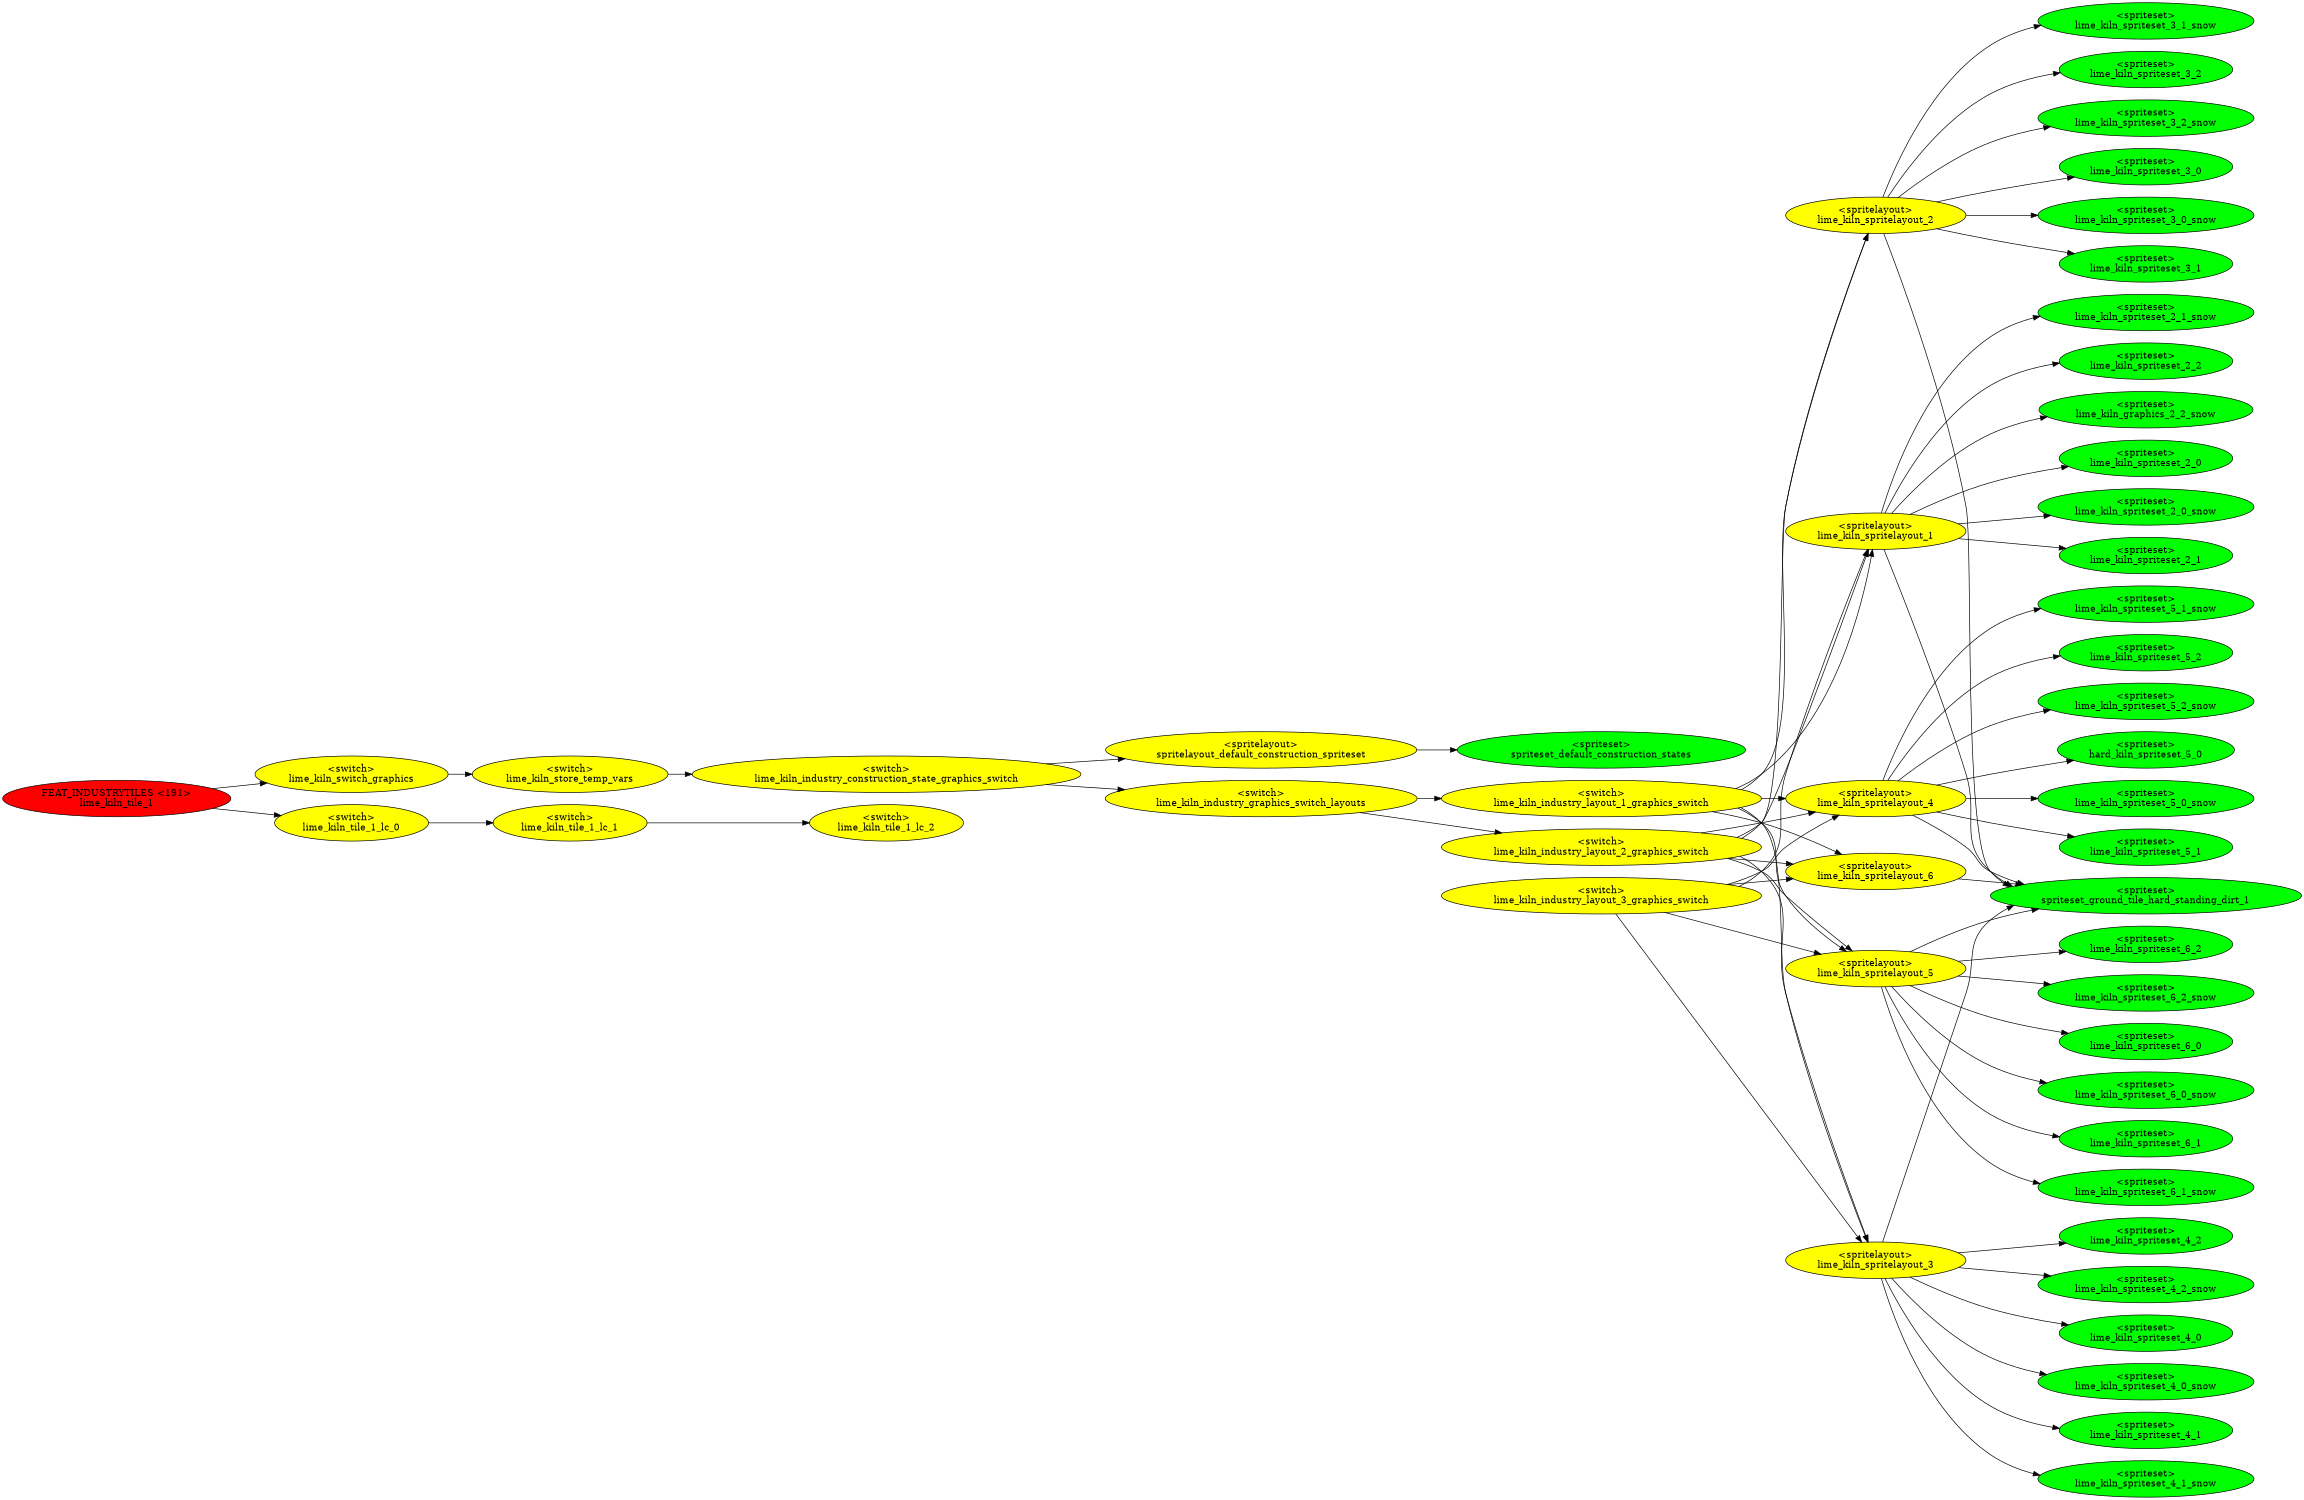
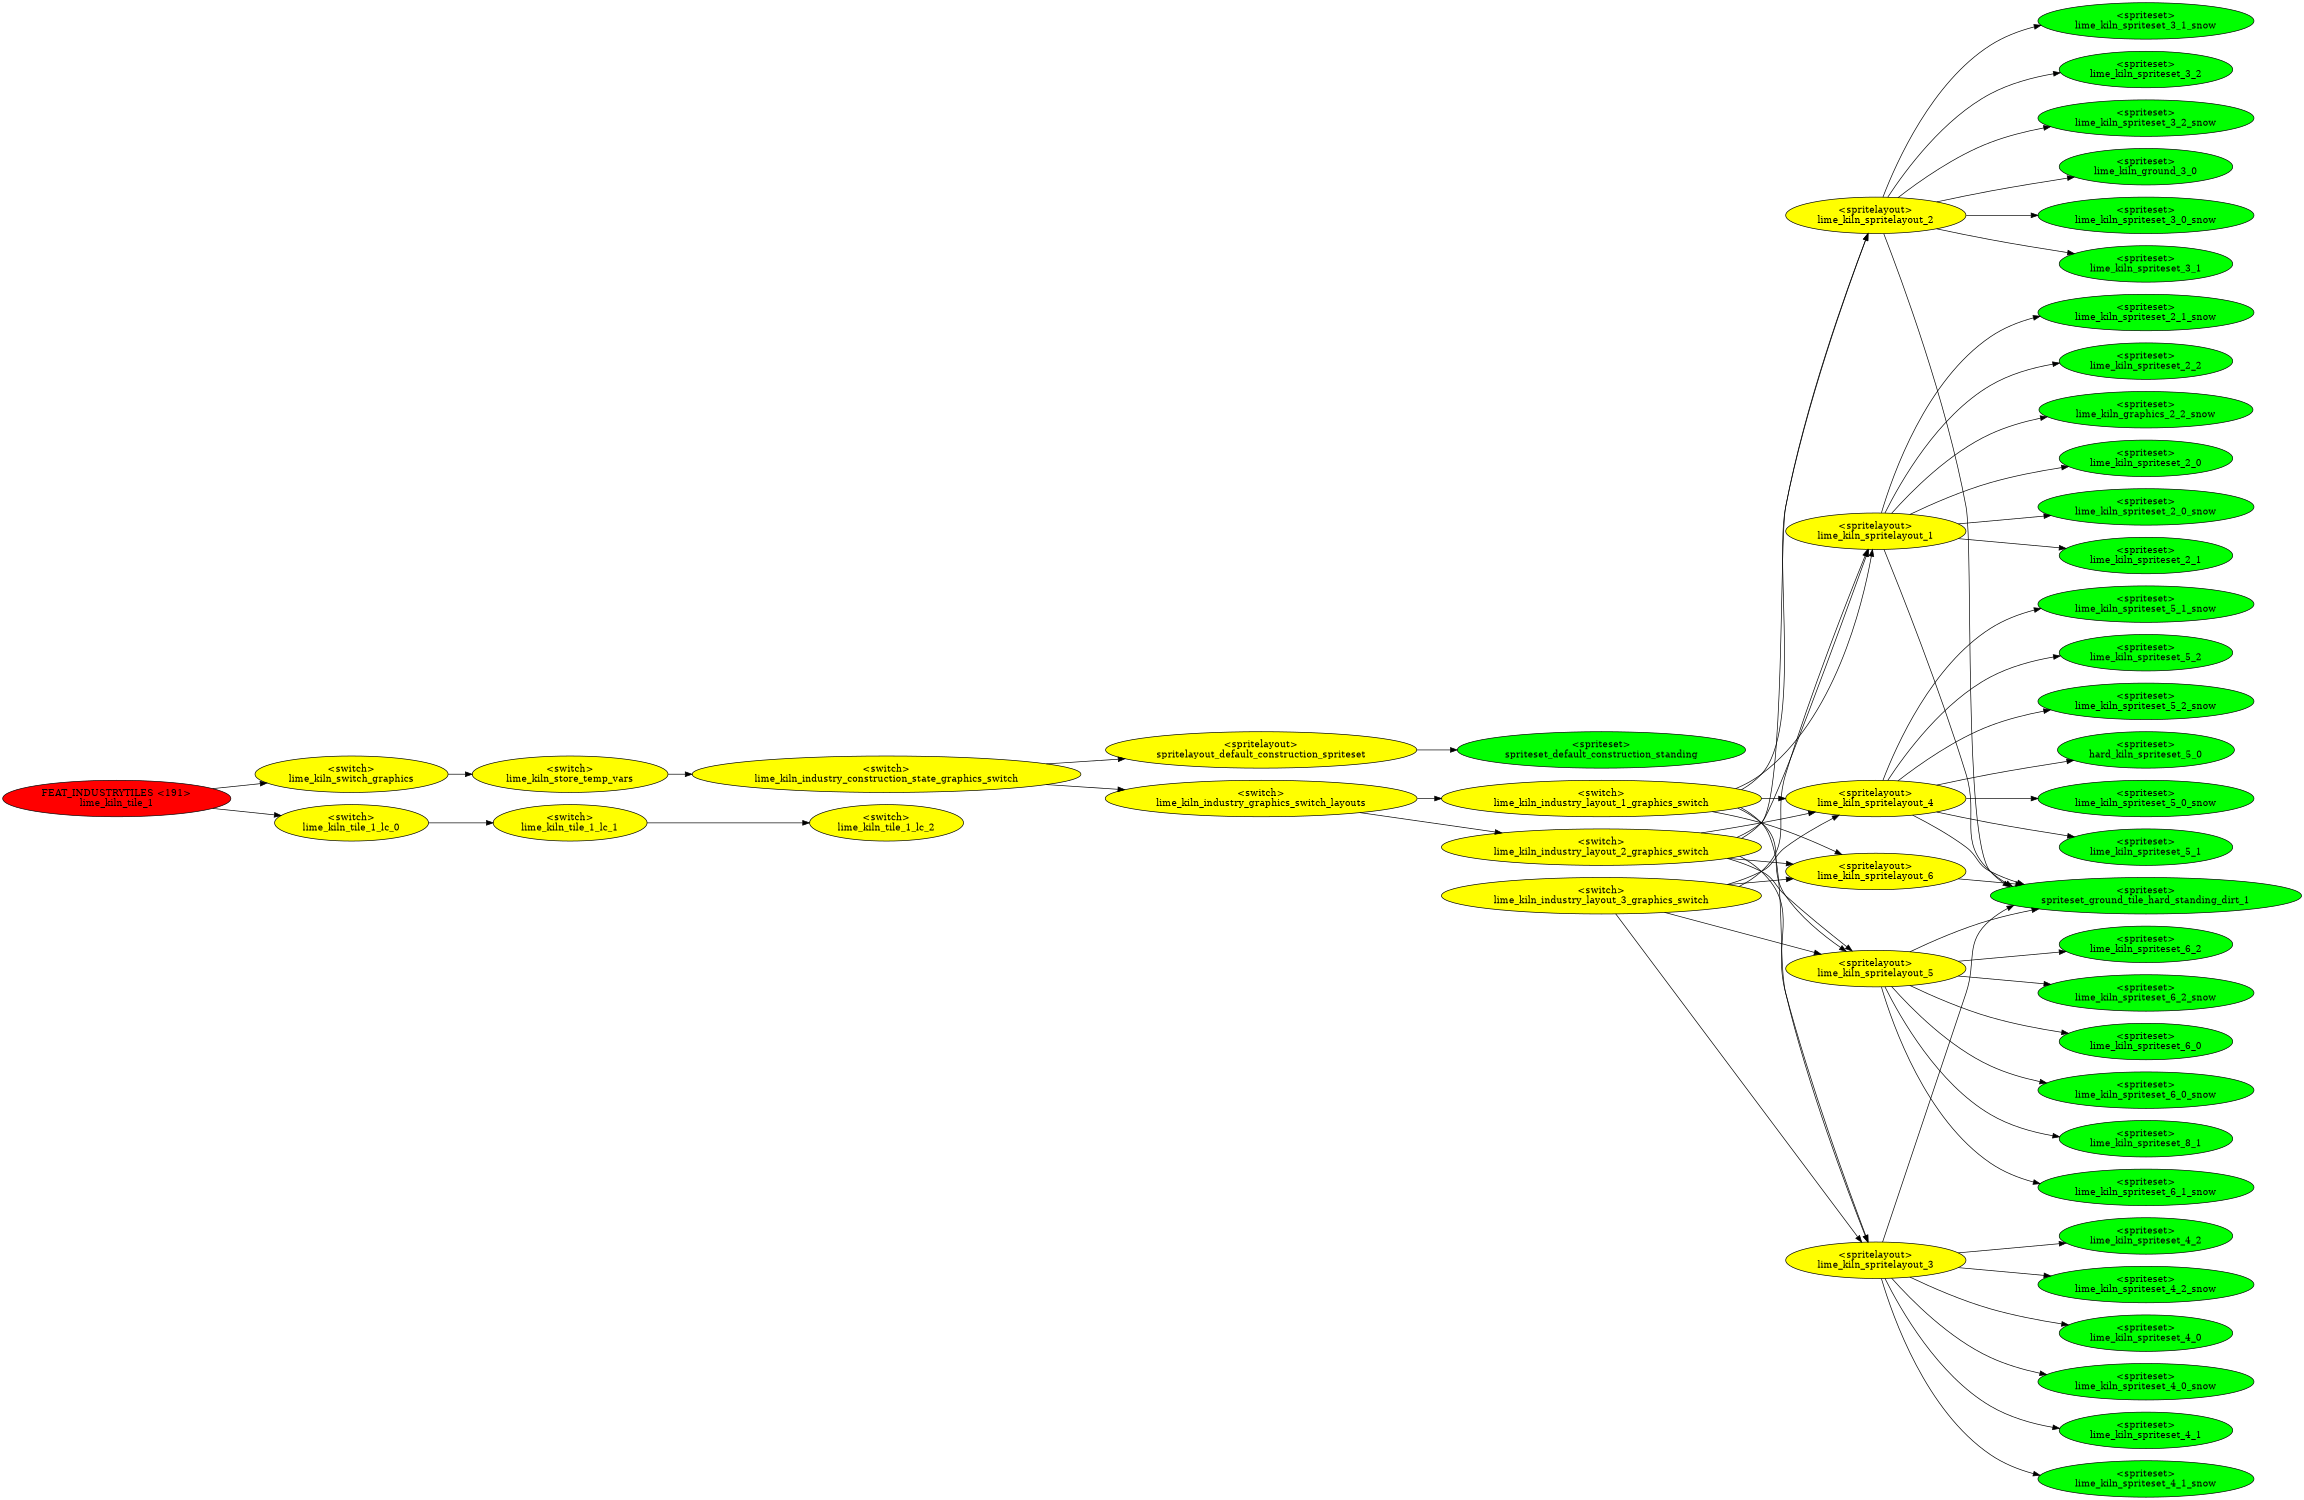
  digraph {
    rankdir=LR
    node [fillcolor=green style=filled]
-   n1 [label="<spriteset>\nspriteset_default_construction_states"]
+   n1 [label="<spriteset>\nspriteset_default_construction_standing"]
    n2 [fillcolor=yellow label="<spritelayout>\nspritelayout_default_construction_spriteset"]
    n3 [label="<spriteset>\nspriteset_ground_tile_hard_standing_dirt_1"]
    n4 [label="<spriteset>\nlime_kiln_spriteset_2_0"]
    n5 [label="<spriteset>\nlime_kiln_spriteset_2_0_snow"]
    n6 [label="<spriteset>\nlime_kiln_spriteset_2_1"]
    n7 [label="<spriteset>\nlime_kiln_spriteset_2_1_snow"]
    n8 [label="<spriteset>\nlime_kiln_spriteset_2_2"]
    n9 [label="<spriteset>\nlime_kiln_graphics_2_2_snow"]
-   n10 [label="<spriteset>\nlime_kiln_spriteset_3_0"]
+   n10 [label="<spriteset>\nlime_kiln_ground_3_0"]
    n11 [label="<spriteset>\nlime_kiln_spriteset_3_0_snow"]
    n12 [label="<spriteset>\nlime_kiln_spriteset_3_1"]
    n13 [label="<spriteset>\nlime_kiln_spriteset_3_1_snow"]
    n14 [label="<spriteset>\nlime_kiln_spriteset_3_2"]
    n15 [label="<spriteset>\nlime_kiln_spriteset_3_2_snow"]
    n16 [label="<spriteset>\nlime_kiln_spriteset_4_0"]
    n17 [label="<spriteset>\nlime_kiln_spriteset_4_0_snow"]
    n18 [label="<spriteset>\nlime_kiln_spriteset_4_1"]
    n19 [label="<spriteset>\nlime_kiln_spriteset_4_1_snow"]
    n20 [label="<spriteset>\nlime_kiln_spriteset_4_2"]
    n21 [label="<spriteset>\nlime_kiln_spriteset_4_2_snow"]
    n22 [label="<spriteset>\nhard_kiln_spriteset_5_0"]
    n23 [label="<spriteset>\nlime_kiln_spriteset_5_0_snow"]
    n24 [label="<spriteset>\nlime_kiln_spriteset_5_1"]
    n25 [label="<spriteset>\nlime_kiln_spriteset_5_1_snow"]
    n26 [label="<spriteset>\nlime_kiln_spriteset_5_2"]
    n27 [label="<spriteset>\nlime_kiln_spriteset_5_2_snow"]
    n28 [label="<spriteset>\nlime_kiln_spriteset_6_0"]
    n29 [label="<spriteset>\nlime_kiln_spriteset_6_0_snow"]
-   n30 [label="<spriteset>\nlime_kiln_spriteset_6_1"]
+   n30 [label="<spriteset>\nlime_kiln_spriteset_8_1"]
    n31 [label="<spriteset>\nlime_kiln_spriteset_6_1_snow"]
    n32 [label="<spriteset>\nlime_kiln_spriteset_6_2"]
    n33 [label="<spriteset>\nlime_kiln_spriteset_6_2_snow"]
    n34 [fillcolor=yellow label="<spritelayout>\nlime_kiln_spritelayout_1"]
    n35 [fillcolor=yellow label="<spritelayout>\nlime_kiln_spritelayout_2"]
    n36 [fillcolor=yellow label="<spritelayout>\nlime_kiln_spritelayout_3"]
    n37 [fillcolor=yellow label="<spritelayout>\nlime_kiln_spritelayout_4"]
    n38 [fillcolor=yellow label="<spritelayout>\nlime_kiln_spritelayout_5"]
    n39 [fillcolor=yellow label="<spritelayout>\nlime_kiln_spritelayout_6"]
    n40 [fillcolor=yellow label="<switch>\nlime_kiln_industry_layout_1_graphics_switch"]
    n41 [fillcolor=yellow label="<switch>\nlime_kiln_industry_layout_2_graphics_switch"]
    n42 [fillcolor=yellow label="<switch>\nlime_kiln_industry_layout_3_graphics_switch"]
    n43 [fillcolor=yellow label="<switch>\nlime_kiln_industry_graphics_switch_layouts"]
    n44 [fillcolor=yellow label="<switch>\nlime_kiln_industry_construction_state_graphics_switch"]
    n45 [fillcolor=yellow label="<switch>\nlime_kiln_store_temp_vars"]
    n46 [fillcolor=yellow label="<switch>\nlime_kiln_switch_graphics"]
    n47 [fillcolor=yellow label="<switch>\nlime_kiln_tile_1_lc_2"]
    n48 [fillcolor=yellow label="<switch>\nlime_kiln_tile_1_lc_1"]
    n49 [fillcolor=yellow label="<switch>\nlime_kiln_tile_1_lc_0"]
    n50 [fillcolor=red label="FEAT_INDUSTRYTILES <191>\nlime_kiln_tile_1"]
    n2 -> n1
    n34 -> n3
    n34 -> n4
    n34 -> n5
    n34 -> n6
    n34 -> n7
    n34 -> n8
    n34 -> n9
    n35 -> n3
    n35 -> n10
    n35 -> n11
    n35 -> n12
    n35 -> n13
    n35 -> n14
    n35 -> n15
    n36 -> n3
    n36 -> n16
    n36 -> n17
    n36 -> n18
    n36 -> n19
    n36 -> n20
    n36 -> n21
    n37 -> n3
    n37 -> n22
    n37 -> n23
    n37 -> n24
    n37 -> n25
    n37 -> n26
    n37 -> n27
    n38 -> n3
    n38 -> n28
    n38 -> n29
    n38 -> n30
    n38 -> n31
    n38 -> n32
    n38 -> n33
    n39 -> n3
    n40 -> n34
    n40 -> n35
    n40 -> n36
    n40 -> n37
    n40 -> n38
    n40 -> n39
    n41 -> n34
    n41 -> n35
    n41 -> n36
    n41 -> n37
    n41 -> n38
    n41 -> n39
    n42 -> n34
    n42 -> n36
    n42 -> n37
    n42 -> n38
    n42 -> n39
    n43 -> n40
    n43 -> n41
    n44 -> n2
    n44 -> n43
    n45 -> n44
    n46 -> n45
    n48 -> n47
    n49 -> n48
    n50 -> n46
    n50 -> n49
  }
